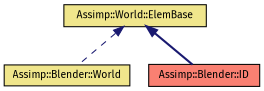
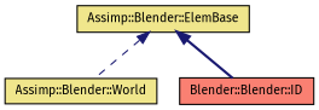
  digraph {
    fontname="Fira Sans"
    node [color=black fillcolor=khaki fontname="Fira Sans" fontsize=10 shape=record style=filled]
    edge [color=midnightblue dir=back fontname="Fira Sans" fontsize=10 labelfontname=Helvetica labelfontsize=10]
    n1 [fontcolor=black height=0.2 label="Assimp::Blender::World" width=0.4]
-   n2 [height=0.2 label="Assimp::World::ElemBase" width=0.4]
-   n3 [fillcolor=salmon height=0.2 label="Assimp::Blender::ID" width=0.4]
+   n2 [height=0.2 label="Assimp::Blender::ElemBase" width=0.4]
+   n3 [fillcolor=salmon height=0.2 label="Blender::Blender::ID" width=0.4]
    n2 -> n1 [style=dashed]
    n2 -> n3 [style=bold]
  }
